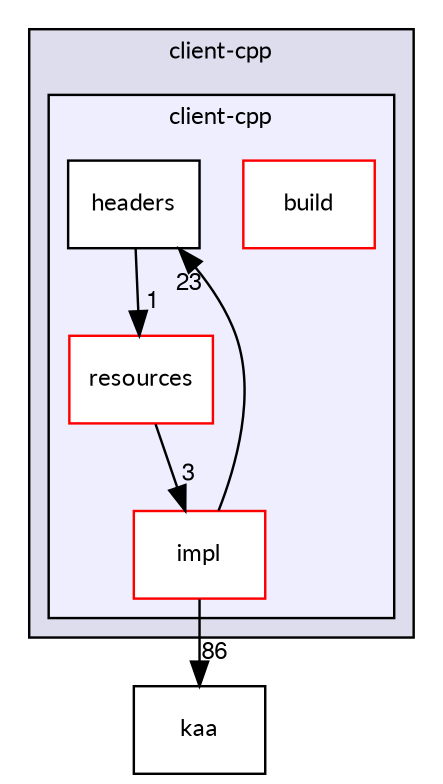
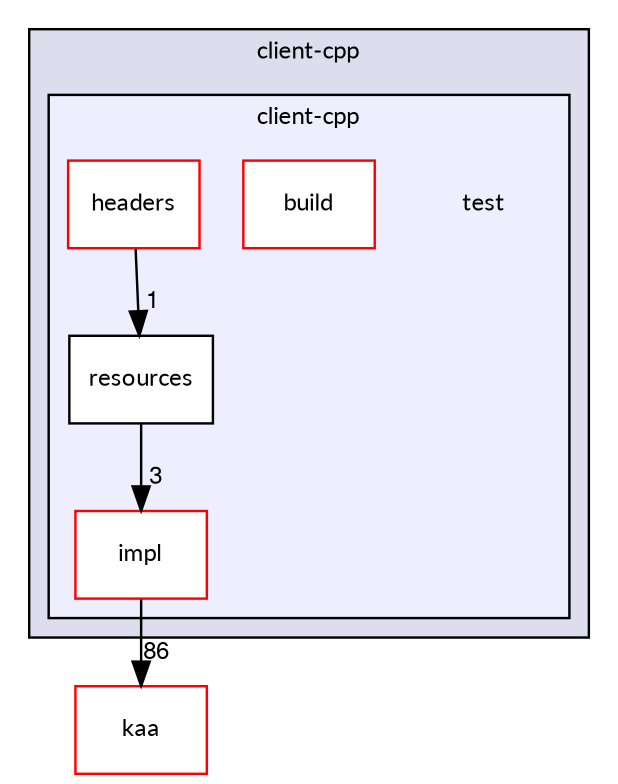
  digraph {
    compound=true
    fontname=Lato
    node [fontname=Lato fontsize=10 shape=box color=red fillcolor=white style=filled]
    edge [fontname=Lato labeldistance=1.5 labelfontname=FreeSans labelfontsize=10]
+   n1 [label=test shape=plaintext color="" fillcolor="" style=""]
    n2 [label=build]
-   n3 [color=black label=headers]
+   n3 [label=headers]
    n4 [label=impl]
-   n5 [label=resources]
-   n6 [color=black label=kaa fillcolor="" style=""]
+   n5 [color=black label=resources]
+   n6 [label=kaa fillcolor="" style=""]
    subgraph cluster_1 {
      bgcolor="#ddddee"
      fontsize=10
      label="client-cpp"
      pencolor=black
      subgraph cluster_2 {
        bgcolor="#eeeeff"
        fontsize=10
        label="client-cpp"
        pencolor=black
+       n1
        n2
        n3
        n4
        n5
      }
    }
    n3 -> n5 [headlabel=1]
-   n4 -> n3 [headlabel=23]
    n4 -> n6 [headlabel=86]
    n5 -> n4 [headlabel=3]
  }
